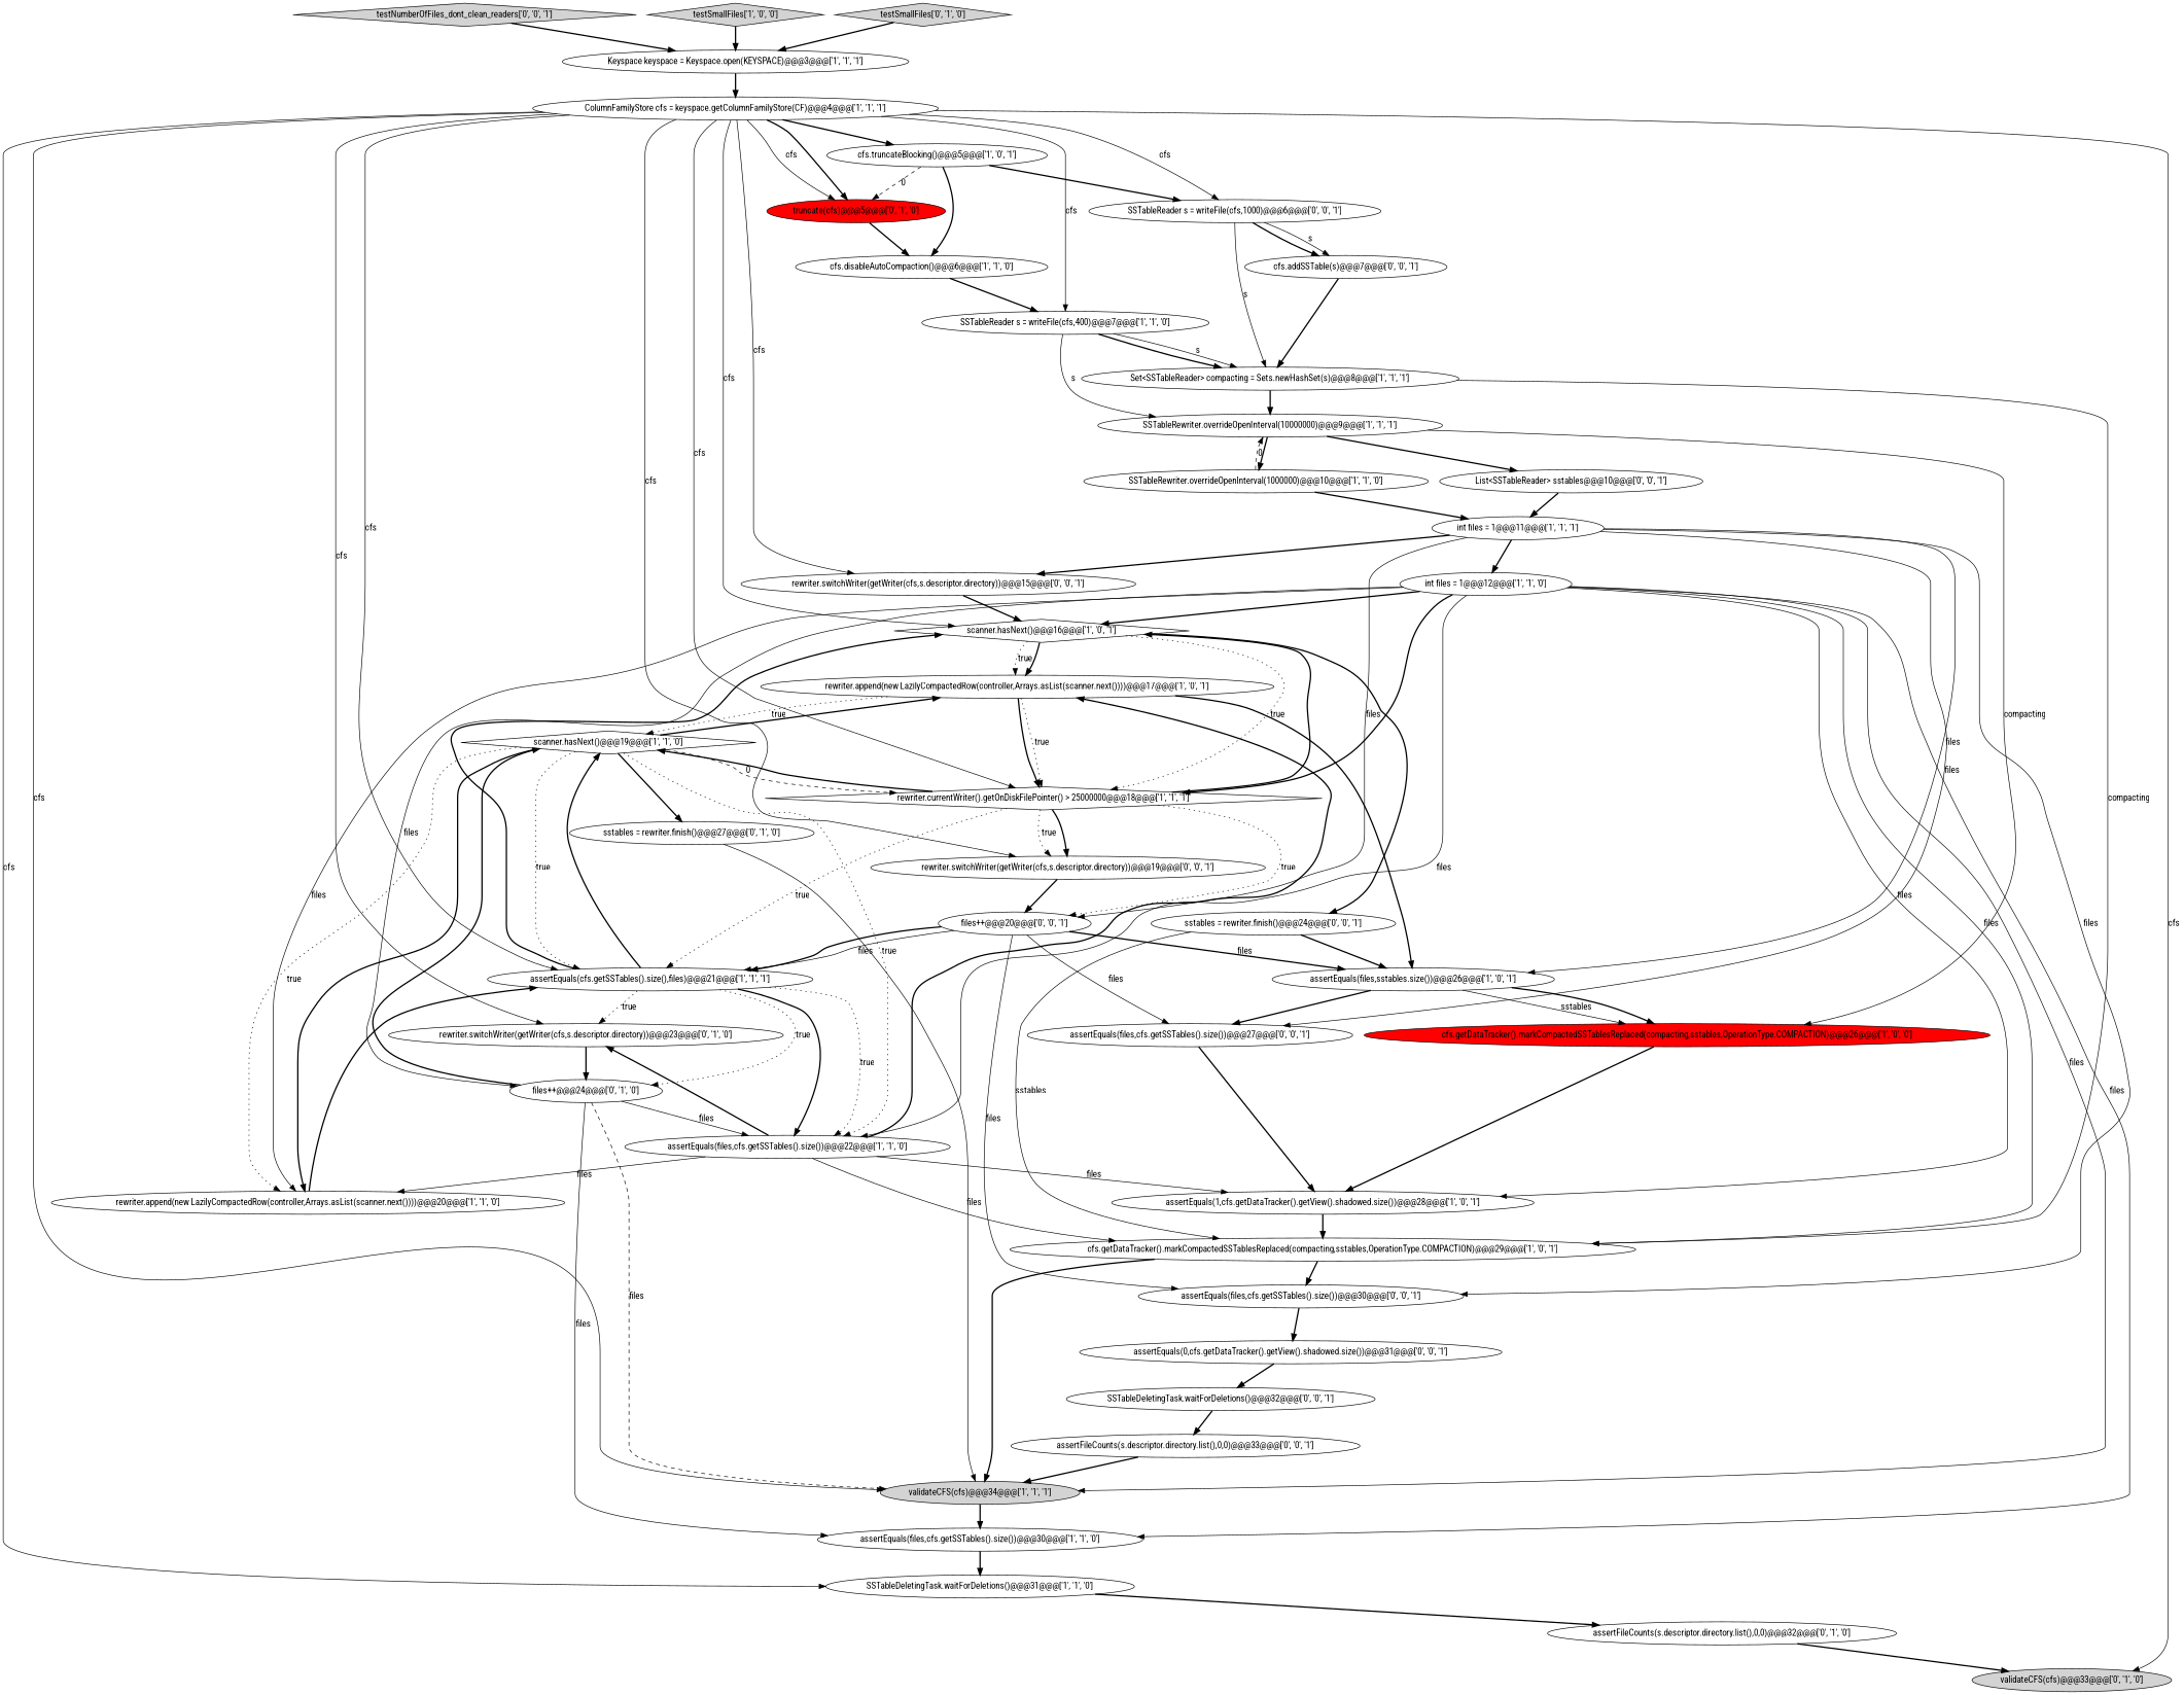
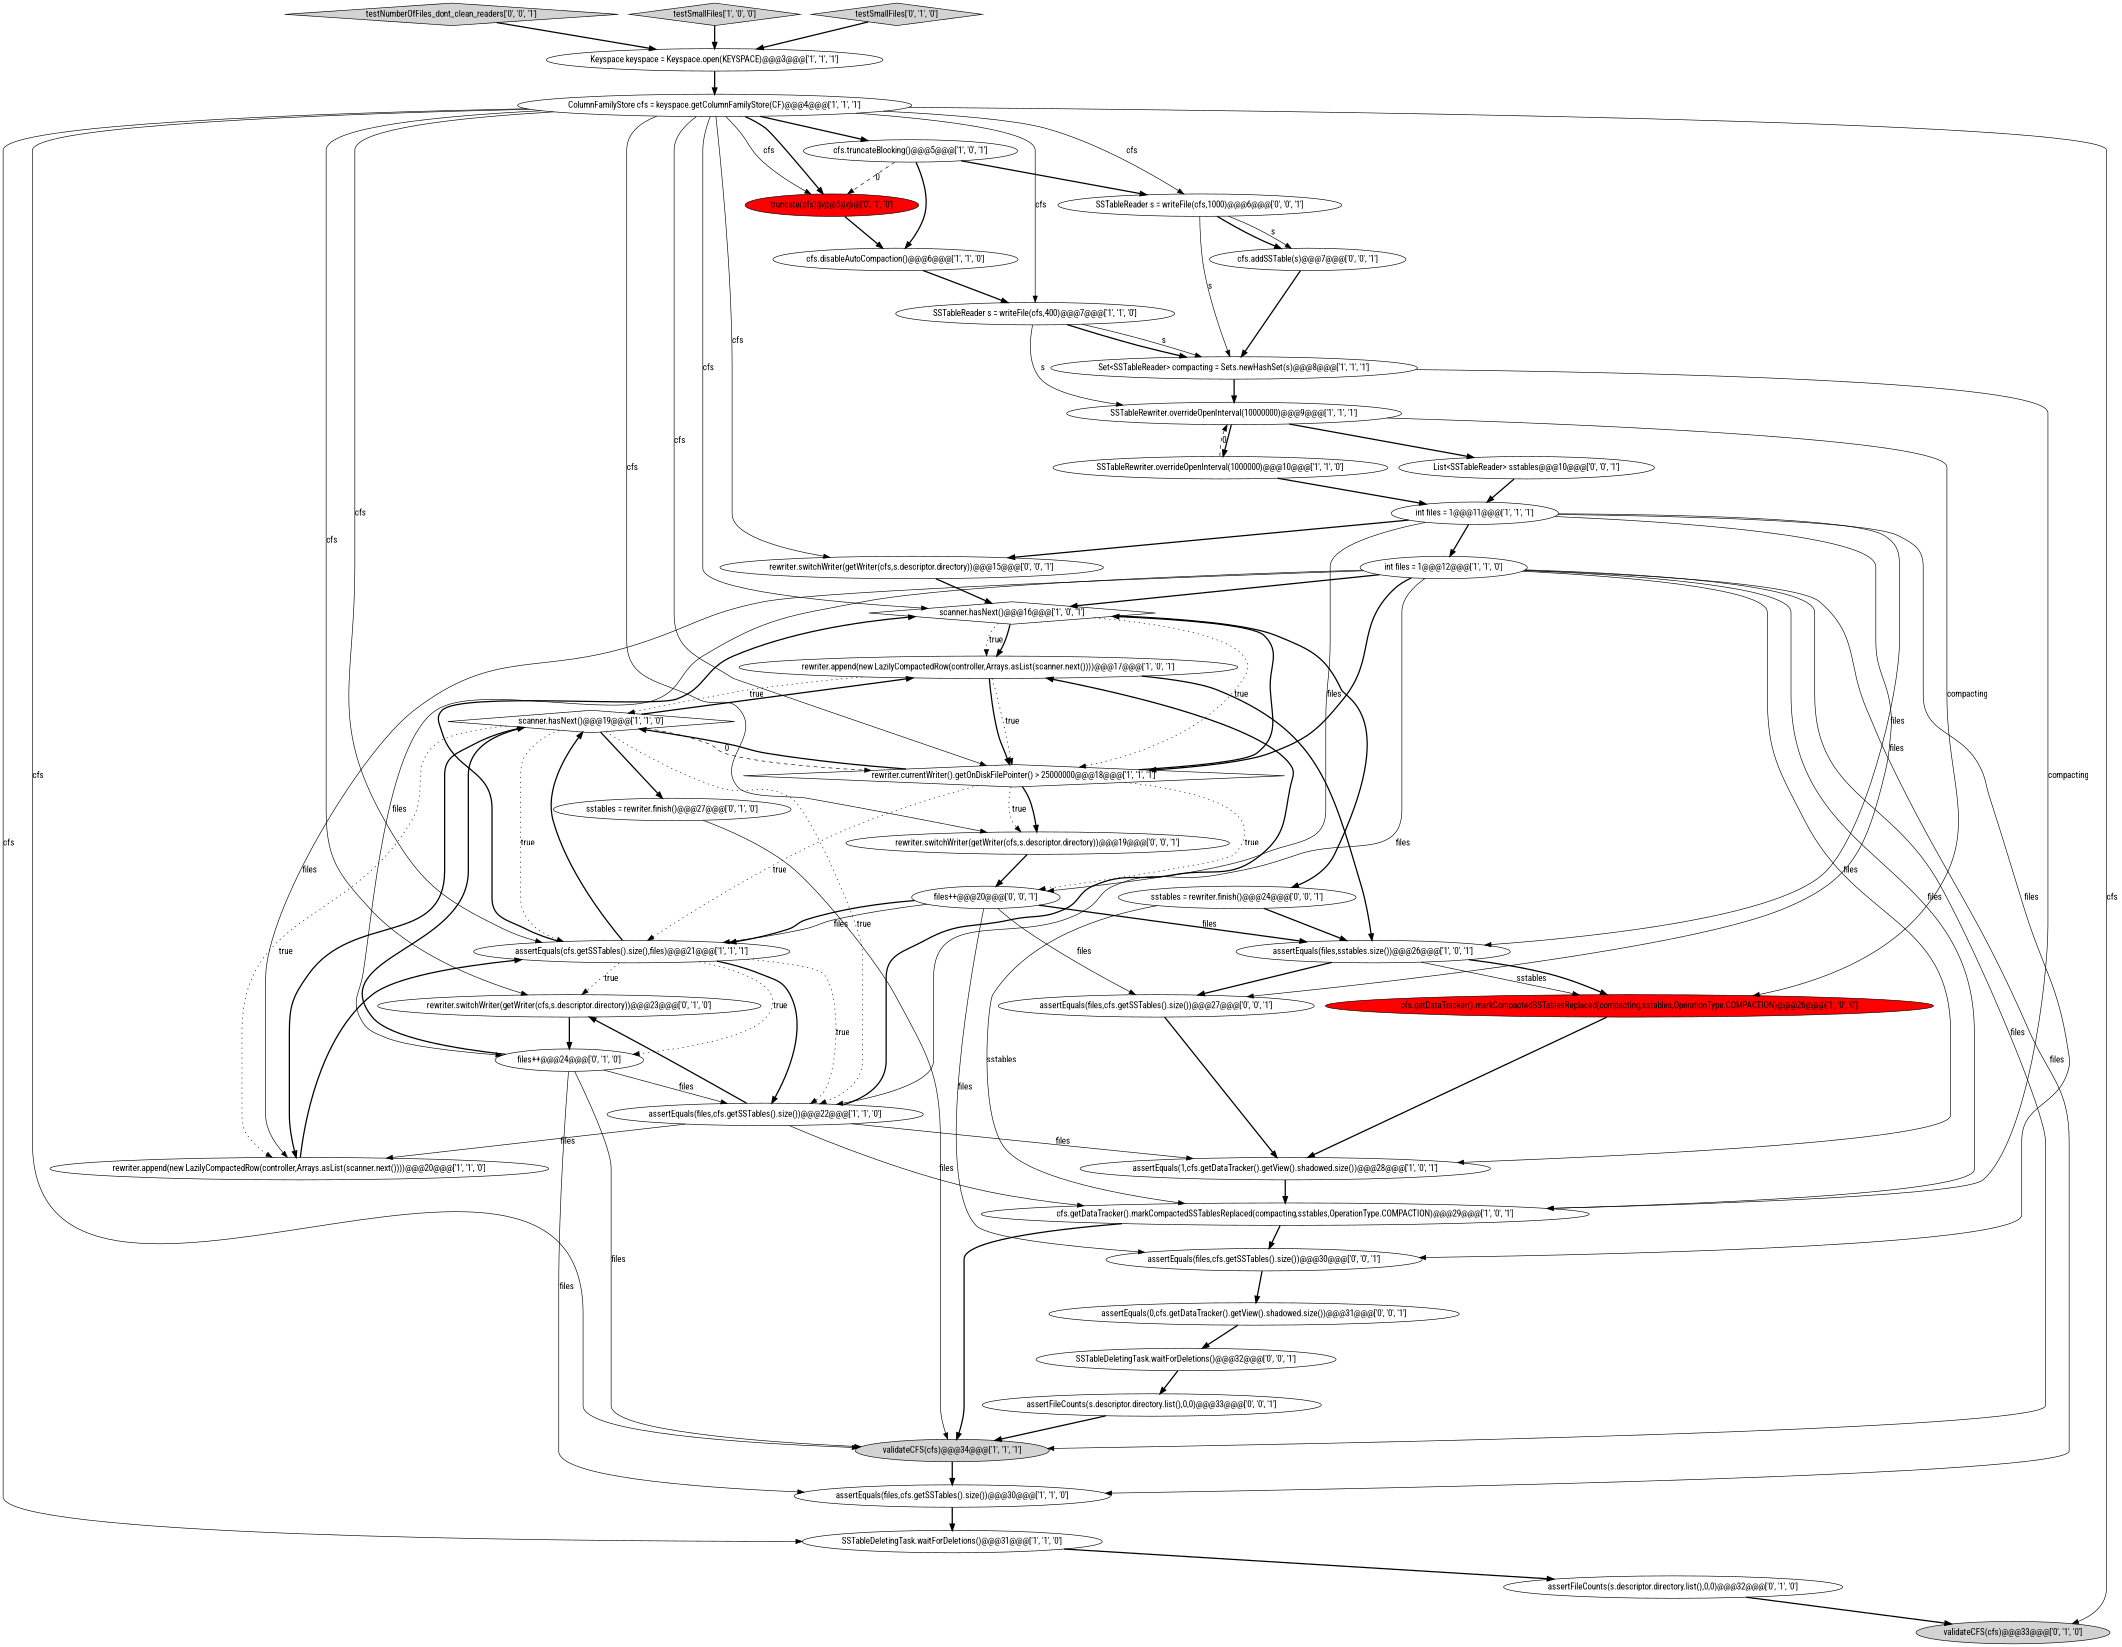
  digraph {
    fontname="Roboto Condensed"
    node [fillcolor=white fontname="Roboto Condensed" shape=ellipse style=filled]
    edge [fontname="Roboto Condensed" style=bold]
    n1 [label="List<SSTableReader> sstables@@@10@@@['0', '0', '1']"]
    n2 [label="int files = 1@@@11@@@['1', '1', '1']"]
    n3 [label="rewriter.switchWriter(getWriter(cfs,s.descriptor.directory))@@@15@@@['0', '0', '1']"]
    n4 [label="int files = 1@@@12@@@['1', '1', '0']"]
    n5 [label="assertEquals(files,sstables.size())@@@26@@@['1', '0', '1']"]
    n6 [label="assertEquals(files,cfs.getSSTables().size())@@@27@@@['0', '0', '1']"]
    n7 [label="files++@@@20@@@['0', '0', '1']"]
    n8 [label="assertEquals(files,cfs.getSSTables().size())@@@30@@@['0', '0', '1']"]
    n9 [label="scanner.hasNext()@@@19@@@['1', '1', '0']" shape=diamond]
    n10 [label="sstables = rewriter.finish()@@@27@@@['0', '1', '0']"]
    n11 [label="rewriter.append(new LazilyCompactedRow(controller,Arrays.asList(scanner.next())))@@@17@@@['1', '0', '1']"]
    n12 [label="assertEquals(cfs.getSSTables().size(),files)@@@21@@@['1', '1', '1']"]
    n13 [label="assertEquals(files,cfs.getSSTables().size())@@@22@@@['1', '1', '0']"]
    n14 [label="rewriter.append(new LazilyCompactedRow(controller,Arrays.asList(scanner.next())))@@@20@@@['1', '1', '0']"]
    n15 [label="rewriter.currentWriter().getOnDiskFilePointer() > 25000000@@@18@@@['1', '1', '1']" shape=diamond]
    n16 [fillcolor=lightgray label="validateCFS(cfs)@@@34@@@['1', '1', '1']"]
    n17 [label="scanner.hasNext()@@@16@@@['1', '0', '1']" shape=diamond]
    n18 [label="files++@@@24@@@['0', '1', '0']"]
    n19 [label="rewriter.switchWriter(getWriter(cfs,s.descriptor.directory))@@@23@@@['0', '1', '0']"]
    n20 [label="assertEquals(1,cfs.getDataTracker().getView().shadowed.size())@@@28@@@['1', '0', '1']"]
    n21 [label="cfs.getDataTracker().markCompactedSSTablesReplaced(compacting,sstables,OperationType.COMPACTION)@@@29@@@['1', '0', '1']"]
    n22 [label="rewriter.switchWriter(getWriter(cfs,s.descriptor.directory))@@@19@@@['0', '0', '1']"]
    n23 [label="sstables = rewriter.finish()@@@24@@@['0', '0', '1']"]
    n24 [label="cfs.disableAutoCompaction()@@@6@@@['1', '1', '0']"]
    n25 [label="SSTableReader s = writeFile(cfs,400)@@@7@@@['1', '1', '0']"]
    n26 [label="Set<SSTableReader> compacting = Sets.newHashSet(s)@@@8@@@['1', '1', '1']"]
    n27 [label="SSTableRewriter.overrideOpenInterval(10000000)@@@9@@@['1', '1', '1']"]
    n28 [fillcolor=lightgray label="testNumberOfFiles_dont_clean_readers['0', '0', '1']" shape=diamond]
    n29 [label="Keyspace keyspace = Keyspace.open(KEYSPACE)@@@3@@@['1', '1', '1']"]
    n30 [label="ColumnFamilyStore cfs = keyspace.getColumnFamilyStore(CF)@@@4@@@['1', '1', '1']"]
    n31 [label="cfs.addSSTable(s)@@@7@@@['0', '0', '1']"]
    n32 [fillcolor=red label="cfs.getDataTracker().markCompactedSSTablesReplaced(compacting,sstables,OperationType.COMPACTION)@@@26@@@['1', '0', '0']"]
    n33 [label="SSTableRewriter.overrideOpenInterval(1000000)@@@10@@@['1', '1', '0']"]
    n34 [label="assertEquals(files,cfs.getSSTables().size())@@@30@@@['1', '1', '0']"]
    n35 [label="SSTableDeletingTask.waitForDeletions()@@@31@@@['1', '1', '0']"]
    n36 [label="assertFileCounts(s.descriptor.directory.list(),0,0)@@@32@@@['0', '1', '0']"]
    n37 [fillcolor=lightgray label="validateCFS(cfs)@@@33@@@['0', '1', '0']"]
    n38 [label="SSTableReader s = writeFile(cfs,1000)@@@6@@@['0', '0', '1']"]
    n39 [fillcolor=red label="truncate(cfs)@@@5@@@['0', '1', '0']"]
    n40 [label="assertEquals(0,cfs.getDataTracker().getView().shadowed.size())@@@31@@@['0', '0', '1']"]
    n41 [label="cfs.truncateBlocking()@@@5@@@['1', '0', '1']"]
    n42 [label="SSTableDeletingTask.waitForDeletions()@@@32@@@['0', '0', '1']"]
    n43 [label="assertFileCounts(s.descriptor.directory.list(),0,0)@@@33@@@['0', '0', '1']"]
    n44 [fillcolor=lightgray label="testSmallFiles['1', '0', '0']" shape=diamond]
    n45 [fillcolor=lightgray label="testSmallFiles['0', '1', '0']" shape=diamond]
    n1 -> n2
    n2 -> n3
    n2 -> n4
    n2 -> n5 [label=files style=solid]
    n2 -> n6 [label=files style=solid]
    n2 -> n7 [label=files style=solid]
    n2 -> n8 [label=files style=solid]
    n3 -> n17
    n4 -> n13 [label=files style=solid]
    n4 -> n14 [label=files style=solid]
    n4 -> n15
    n4 -> n16 [label=files style=solid]
    n4 -> n17
    n4 -> n18 [label=files style=solid]
    n4 -> n20 [label=files style=solid]
    n4 -> n21 [label=files style=solid]
    n4 -> n34 [label=files style=solid]
    n5 -> n6
    n5 -> n32 [label=sstables style=solid]
    n5 -> n32
    n6 -> n20
    n7 -> n5 [label=files]
    n7 -> n6 [label=files style=solid]
    n7 -> n8 [label=files style=solid]
    n7 -> n12
    n7 -> n12 [label=files style=solid]
    n8 -> n40
    n9 -> n10
    n9 -> n11
    n9 -> n12 [label=true style=dotted]
    n9 -> n13 [label=true style=dotted]
    n9 -> n14 [label=true style=dotted]
    n9 -> n14
    n9 -> n15 [label=0 style=dashed]
    n10 -> n16 [style=solid]
    n11 -> n5
    n11 -> n9 [label=true style=dotted]
    n11 -> n15 [label=true style=dotted]
    n11 -> n15
    n12 -> n9
    n12 -> n13 [label=true style=dotted]
    n12 -> n13
    n12 -> n17
    n12 -> n18 [label=true style=dotted]
    n12 -> n19 [label=true style=dotted]
    n13 -> n11
    n13 -> n14 [label=files style=solid]
    n13 -> n19
    n13 -> n20 [label=files style=solid]
    n13 -> n21 [label=files style=solid]
    n14 -> n12
    n15 -> n7 [label=true style=dotted]
    n15 -> n9
    n15 -> n12 [label=true style=dotted]
    n15 -> n17
    n15 -> n22
    n15 -> n22 [label=true style=dotted]
    n16 -> n34
    n17 -> n11 [label=true style=dotted]
    n17 -> n11
    n17 -> n15 [label=true style=dotted]
    n17 -> n23
    n18 -> n9
    n18 -> n13 [label=files style=solid]
-   n18 -> n16 [label=files style=dashed]
+   n18 -> n16 [label=files style=solid]
    n18 -> n34 [label=files style=solid]
    n19 -> n18
    n20 -> n21
    n21 -> n8
    n21 -> n16
    n22 -> n7
    n23 -> n5
    n23 -> n21 [label=sstables style=solid]
    n24 -> n25
    n25 -> n26
    n25 -> n26 [label=s style=solid]
    n25 -> n27 [label=s style=solid]
    n26 -> n21 [label=compacting style=solid]
    n26 -> n27
    n27 -> n1
    n27 -> n32 [label=compacting style=solid]
    n27 -> n33
    n28 -> n29
    n29 -> n30
    n30 -> n3 [label=cfs style=solid]
    n30 -> n12 [label=cfs style=solid]
    n30 -> n15 [label=cfs style=solid]
    n30 -> n16 [label=cfs style=solid]
    n30 -> n17 [label=cfs style=solid]
    n30 -> n19 [label=cfs style=solid]
    n30 -> n22 [label=cfs style=solid]
    n30 -> n25 [label=cfs style=solid]
    n30 -> n35 [label=cfs style=solid]
    n30 -> n37 [label=cfs style=solid]
    n30 -> n38 [label=cfs style=solid]
    n30 -> n39
    n30 -> n39 [label=cfs style=solid]
    n30 -> n41
    n31 -> n26
    n32 -> n20
    n33 -> n2
    n33 -> n27 [label=0 style=dashed]
    n34 -> n35
    n35 -> n36
    n36 -> n37
    n38 -> n26 [label=s style=solid]
    n38 -> n31
    n38 -> n31 [label=s style=solid]
    n39 -> n24
    n40 -> n42
    n41 -> n24
    n41 -> n38
    n41 -> n39 [label=0 style=dashed]
    n42 -> n43
    n43 -> n16
    n44 -> n29
    n45 -> n29
  }
